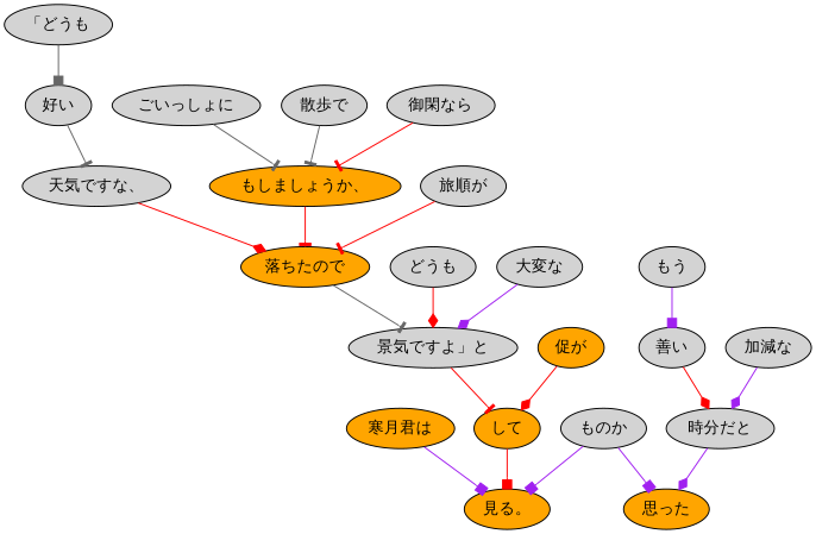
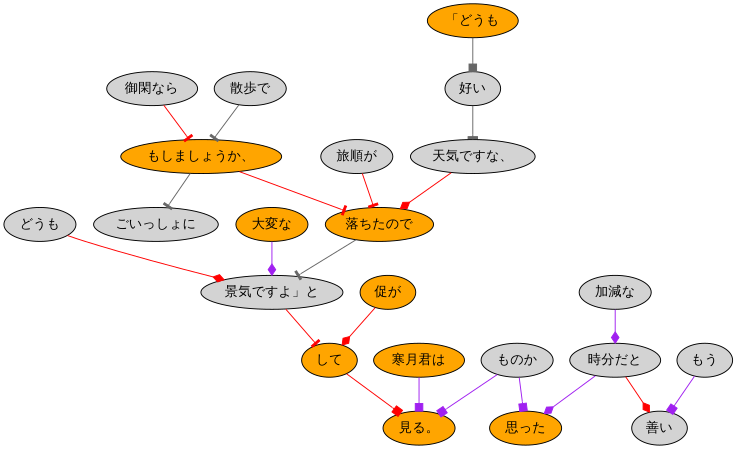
  digraph {
    fontname="Source Code Pro"
    node [fillcolor=lightgrey fontname="Source Code Pro" style=filled]
    edge [arrowhead=tee color=red fontname="Source Code Pro"]
    n1 [fillcolor=orange label="寒月君は"]
    n2 [fillcolor=orange label="見る。"]
    n3 [label="もう"]
    n4 [label="善い"]
    n5 [label="時分だと"]
    n6 [fillcolor=orange label="思った"]
    n7 [label="加減な"]
    n8 [label="ものか"]
-   n9 [label="「どうも"]
+   n9 [fillcolor=orange label="「どうも"]
    n10 [label="好い"]
    n11 [label="天気ですな、"]
    n12 [fillcolor=orange label="落ちたので"]
    n13 [label="景気ですよ」と"]
    n14 [label="御閑なら"]
    n15 [fillcolor=orange label="もしましょうか、"]
    n16 [label="ごいっしょに"]
    n17 [label="散歩で"]
    n18 [label="旅順が"]
    n19 [fillcolor=orange label="して"]
    n20 [label="どうも"]
-   n21 [label="大変な"]
+   n21 [fillcolor=orange label="大変な"]
    n22 [fillcolor=orange label="促が"]
    n1 -> n2 [arrowhead=box color=purple]
    n3 -> n4 [arrowhead=box color=purple]
-   n4 -> n5 [arrowhead=diamond]
+   n5 -> n4 [arrowhead=diamond]
    n5 -> n6 [arrowhead=diamond color=purple]
    n7 -> n5 [arrowhead=diamond color=purple]
    n8 -> n2 [arrowhead=box color=purple]
    n8 -> n6 [arrowhead=box color=purple]
    n9 -> n10 [arrowhead=box color=gray40]
    n10 -> n11 [color=gray40]
    n11 -> n12 [arrowhead=diamond]
    n12 -> n13 [color=gray40]
    n13 -> n19
    n14 -> n15
    n15 -> n12
-   n16 -> n15 [color=gray40]
+   n15 -> n16 [color=gray40]
    n17 -> n15 [color=gray40]
    n18 -> n12
    n19 -> n2 [arrowhead=box]
    n20 -> n13 [arrowhead=diamond]
    n21 -> n13 [arrowhead=diamond color=purple]
    n22 -> n19 [arrowhead=diamond]
  }
